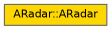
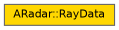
  digraph {
    rankdir=LR
-   n1 [color=grey40 fillcolor=gold fontname=Helvetica fontsize=10 height=0.2 label="ARadar::ARadar" shape=box style=filled width=0.4]
+   n1 [color=grey40 fillcolor=gold fontname=Helvetica fontsize=10 height=0.2 label="ARadar::RayData" shape=box style=filled width=0.4]
  }
